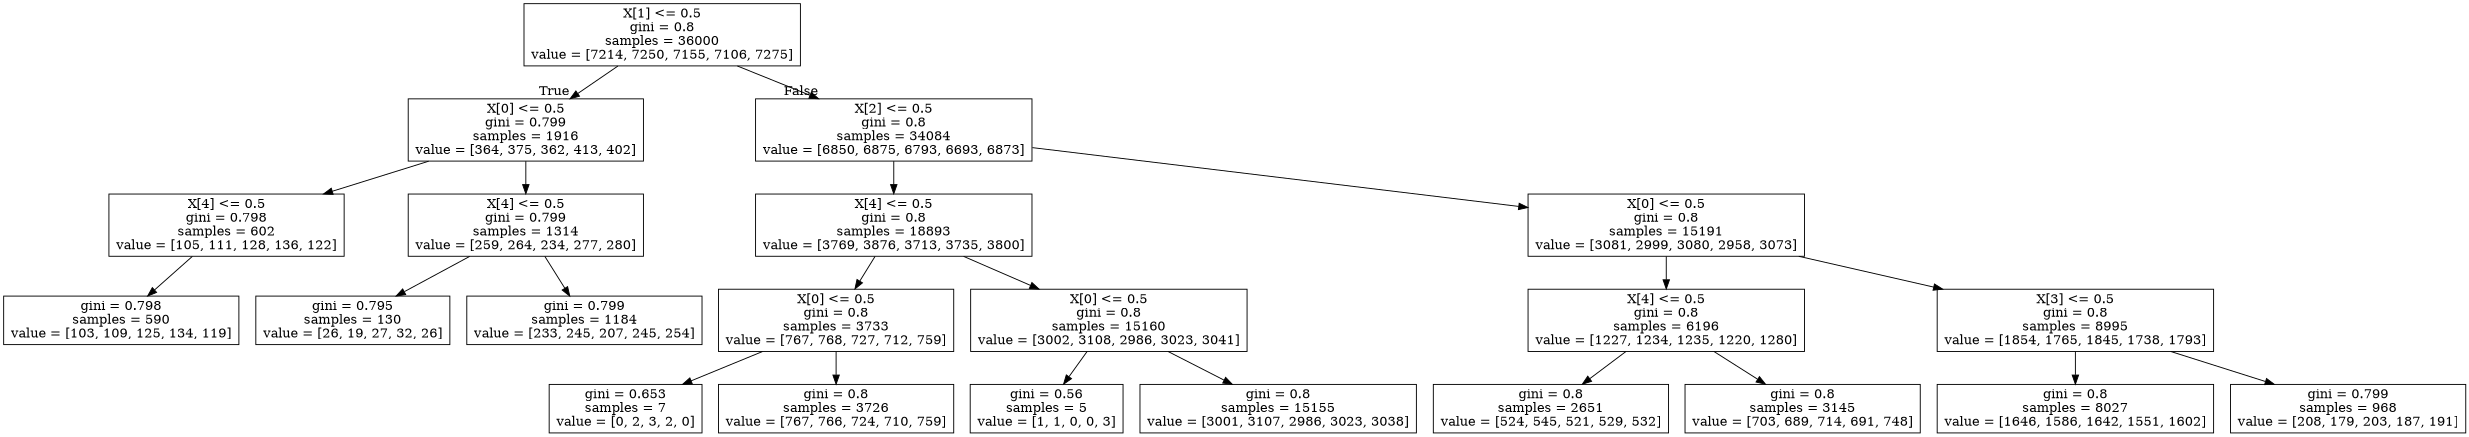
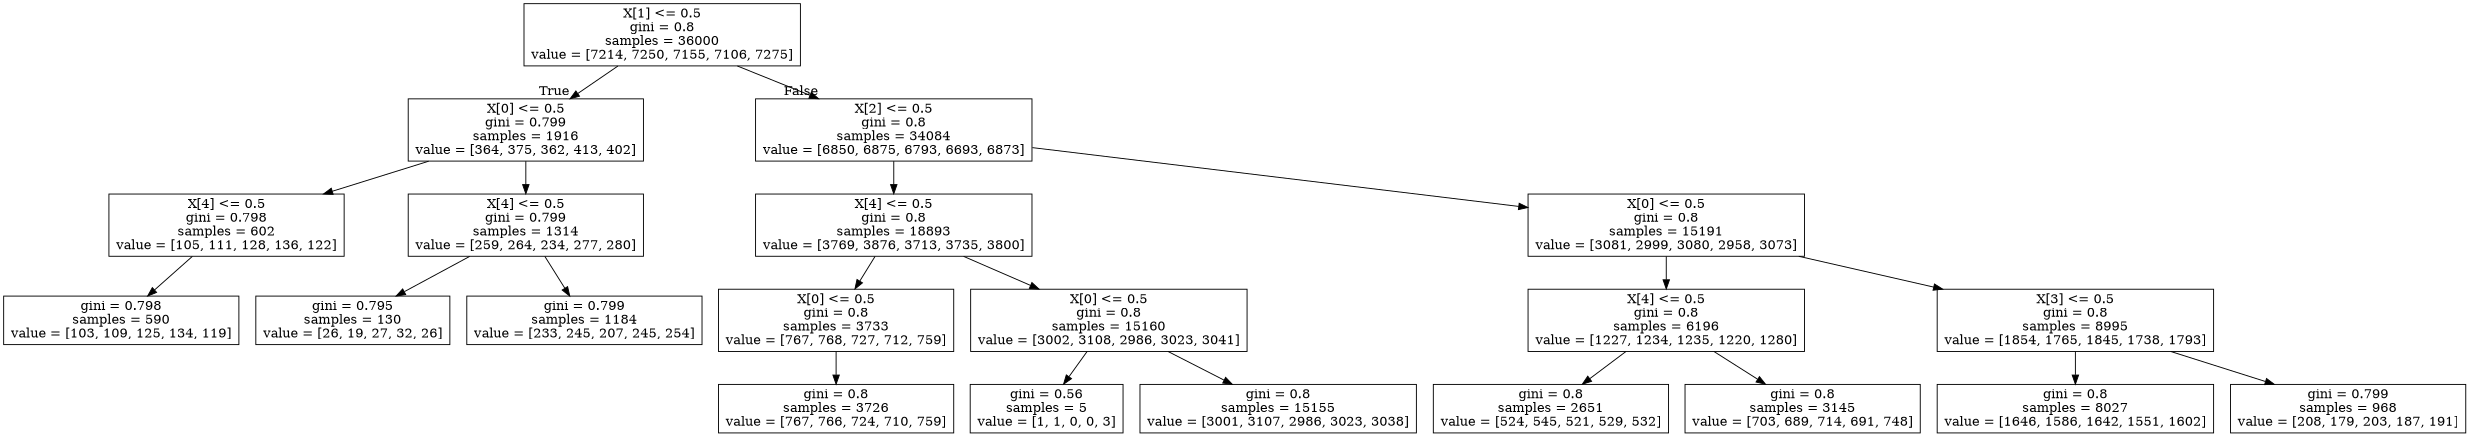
  digraph {
    node [shape=box]
    n1 [label="X[1] <= 0.5\ngini = 0.8\nsamples = 36000\nvalue = [7214, 7250, 7155, 7106, 7275]"]
    n2 [label="X[0] <= 0.5\ngini = 0.799\nsamples = 1916\nvalue = [364, 375, 362, 413, 402]"]
    n3 [label="X[2] <= 0.5\ngini = 0.8\nsamples = 34084\nvalue = [6850, 6875, 6793, 6693, 6873]"]
    n4 [label="X[4] <= 0.5\ngini = 0.798\nsamples = 602\nvalue = [105, 111, 128, 136, 122]"]
    n5 [label="X[4] <= 0.5\ngini = 0.799\nsamples = 1314\nvalue = [259, 264, 234, 277, 280]"]
    n6 [label="X[4] <= 0.5\ngini = 0.8\nsamples = 18893\nvalue = [3769, 3876, 3713, 3735, 3800]"]
    n7 [label="X[0] <= 0.5\ngini = 0.8\nsamples = 15191\nvalue = [3081, 2999, 3080, 2958, 3073]"]
    n8 [label="gini = 0.798\nsamples = 590\nvalue = [103, 109, 125, 134, 119]"]
    n9 [label="gini = 0.795\nsamples = 130\nvalue = [26, 19, 27, 32, 26]"]
    n10 [label="gini = 0.799\nsamples = 1184\nvalue = [233, 245, 207, 245, 254]"]
    n11 [label="X[0] <= 0.5\ngini = 0.8\nsamples = 3733\nvalue = [767, 768, 727, 712, 759]"]
    n12 [label="X[0] <= 0.5\ngini = 0.8\nsamples = 15160\nvalue = [3002, 3108, 2986, 3023, 3041]"]
    n13 [label="X[4] <= 0.5\ngini = 0.8\nsamples = 6196\nvalue = [1227, 1234, 1235, 1220, 1280]"]
    n14 [label="X[3] <= 0.5\ngini = 0.8\nsamples = 8995\nvalue = [1854, 1765, 1845, 1738, 1793]"]
-   n15 [label="gini = 0.653\nsamples = 7\nvalue = [0, 2, 3, 2, 0]"]
    n16 [label="gini = 0.8\nsamples = 3726\nvalue = [767, 766, 724, 710, 759]"]
    n17 [label="gini = 0.56\nsamples = 5\nvalue = [1, 1, 0, 0, 3]"]
    n18 [label="gini = 0.8\nsamples = 15155\nvalue = [3001, 3107, 2986, 3023, 3038]"]
    n19 [label="gini = 0.8\nsamples = 2651\nvalue = [524, 545, 521, 529, 532]"]
    n20 [label="gini = 0.8\nsamples = 3145\nvalue = [703, 689, 714, 691, 748]"]
    n21 [label="gini = 0.8\nsamples = 8027\nvalue = [1646, 1586, 1642, 1551, 1602]"]
    n22 [label="gini = 0.799\nsamples = 968\nvalue = [208, 179, 203, 187, 191]"]
    n1 -> n2 [headlabel=True labelangle=45 labeldistance=2.5]
    n1 -> n3 [headlabel=False labelangle=-45 labeldistance=2.5]
    n2 -> n4
    n2 -> n5
    n3 -> n6
    n3 -> n7
    n4 -> n8
    n5 -> n9
    n5 -> n10
    n6 -> n11
    n6 -> n12
    n7 -> n13
    n7 -> n14
-   n11 -> n15
    n11 -> n16
    n12 -> n17
    n12 -> n18
    n13 -> n19
    n13 -> n20
    n14 -> n21
    n14 -> n22
  }
